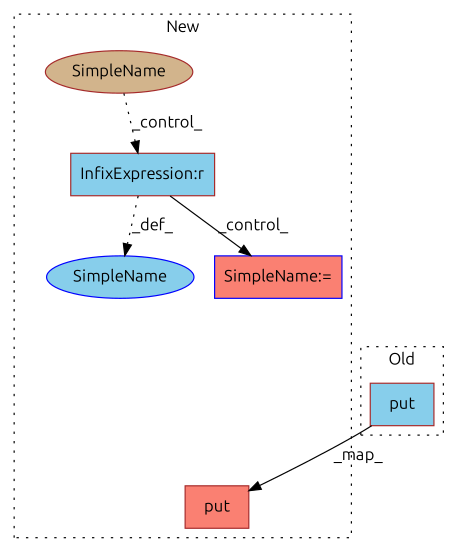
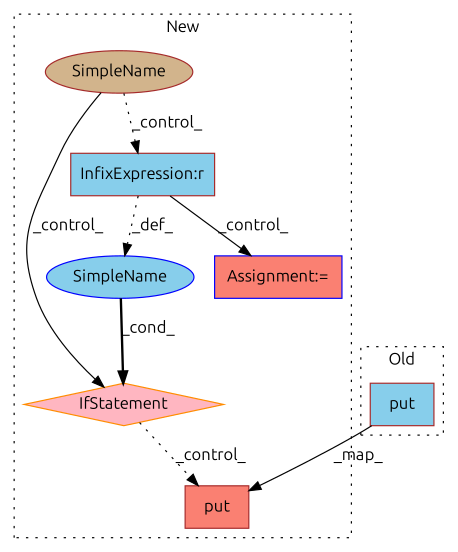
  digraph {
    fontname=Ubuntu
    node [a=32 color=brown fillcolor=skyblue fontname=Ubuntu shape=box style=filled]
    edge [fontname=Ubuntu style=dotted]
    n1 [fillcolor=salmon l="4,1" label=put s="3502,3522"]
+   n2 [a=25 color=darkorange fillcolor=lightpink l="4,2" label=IfStatement s="3452,3481" shape=diamond]
    n3 [a=42 color=blue label=SimpleName shape=ellipse]
    n4 [a=27 l=4 label="InfixExpression:r" s=3466]
-   n5 [a=7 color=blue fillcolor=salmon l=2 label="SimpleName:=" s=3543]
+   n5 [a=7 color=blue fillcolor=salmon l=2 label="Assignment:=" s=3543]
    n6 [a=42 fillcolor=tan label=SimpleName shape=ellipse]
    n7 [l="4,1" label=put s="3007,3027"]
    subgraph cluster_1 {
      label=New
      style=dotted
      n1
+     n2
      n3
      n4
      n5
      n6
    }
    subgraph cluster_2 {
      label=Old
      style=dotted
      n7
    }
+   n2 -> n1 [label=_control_]
+   n3 -> n2 [label=_cond_ style=bold]
    n4 -> n3 [label=_def_]
    n4 -> n5 [label=_control_ style=solid]
+   n6 -> n2 [label=_control_ style=solid]
    n6 -> n4 [label=_control_]
    n7 -> n1 [label=_map_ style=solid]
  }
